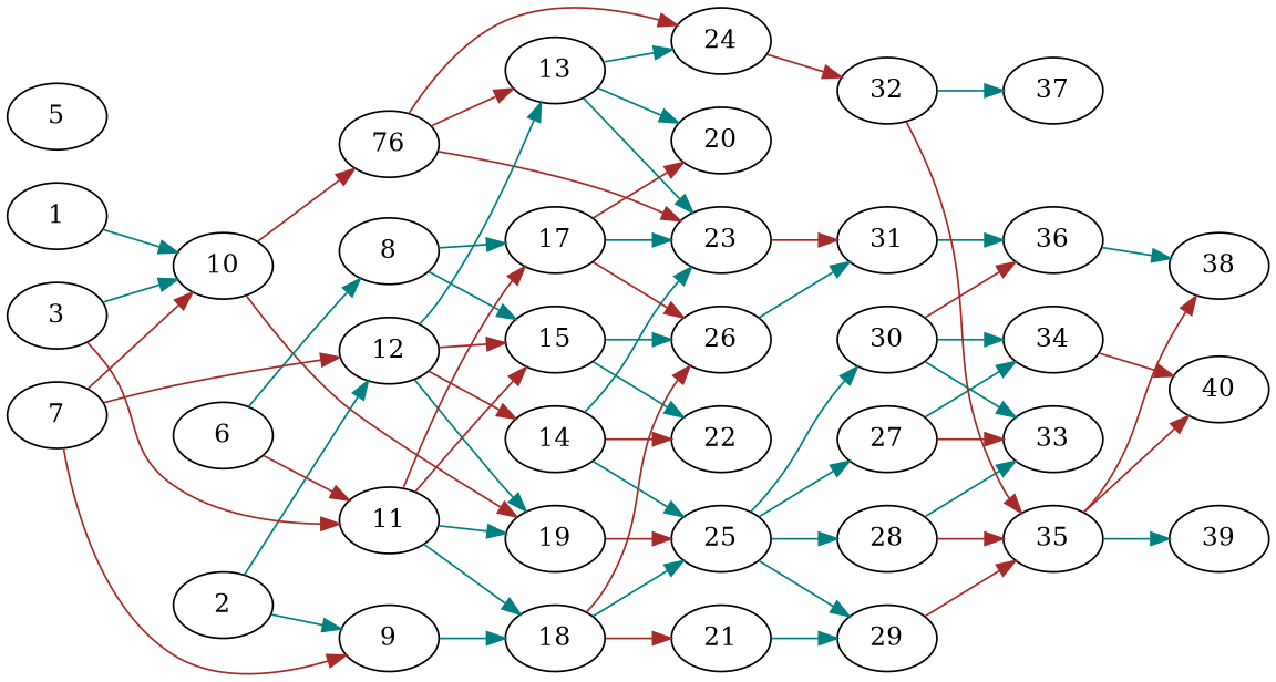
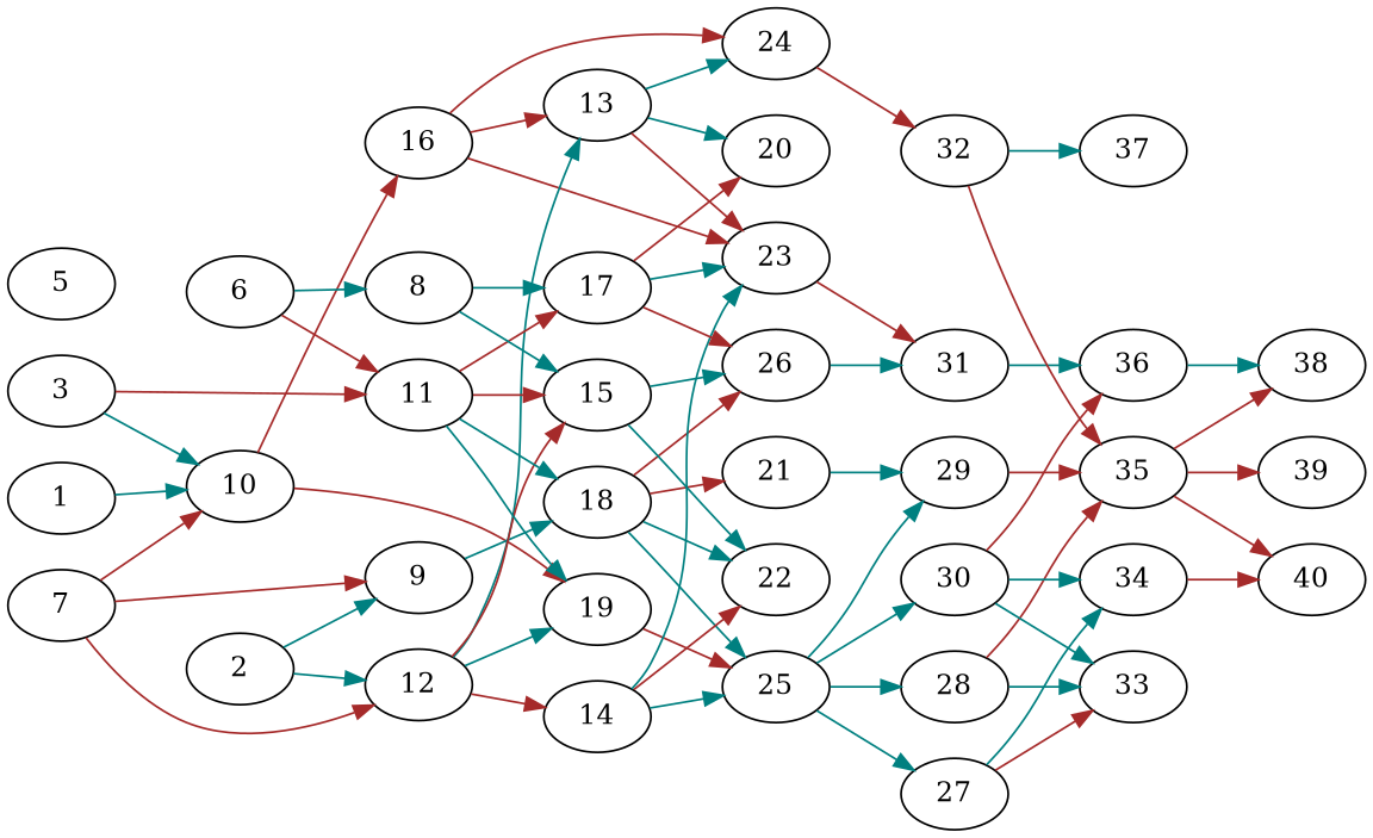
  digraph {
    rankdir=LR
    node [alpha=0.19]
    edge [color=teal]
    1 [expect_size=44177408]
    10 [alpha=0.02 expect_size=19722240]
-   16 [alpha=0.18 expect_size=22894592 label=76]
+   16 [alpha=0.18 expect_size=22894592]
    19 [alpha=0.09 expect_size=33994752]
    13 [alpha=0.17 expect_size=19545088]
    23 [alpha=0.12 expect_size=42643456]
    24 [alpha=0.04 expect_size=36440064]
    25 [alpha=0.15 expect_size=47252480]
    2 [alpha=0.15 expect_size=20462592]
    9 [alpha=0.13 expect_size=19944448]
    12 [alpha=0.09 expect_size=30319616]
    18 [alpha=0.04 expect_size=47574016]
    15 [alpha=0.14 expect_size=42678272]
    14 [alpha=0.05 expect_size=8967168]
    22 [alpha=0.17 expect_size=22108160]
    26 [alpha=0.12 expect_size=33738752]
    21 [alpha=0.18 expect_size=23848960]
    20 [alpha=0.05 expect_size=18442240]
    3 [alpha=0.16 expect_size=42114048]
    11 [expect_size=32862208]
    17 [alpha=0.05 expect_size=40271872]
    5 [alpha=0.12 expect_size=51132416]
    6 [alpha=0.07 expect_size=18461696]
    8 [alpha=0.14 expect_size=27331584]
    7 [alpha=0.03 expect_size=17460224]
    31 [alpha=0.01 expect_size=33197056]
    28 [alpha=0.05 expect_size=39996416]
    29 [alpha=0.02 expect_size=48620544]
    27 [alpha=0.13 expect_size=28874752]
    30 [alpha=0.06 expect_size=21625856]
    32 [alpha=0.07 expect_size=27894784]
    36 [expect_size=45612032]
    35 [alpha=0.02 expect_size=10674176]
    37 [alpha=0.11 expect_size=25678848]
    33 [expect_size=20939776]
    34 [alpha=0.13 expect_size=49204224]
    40 [alpha=0.11 expect_size=26869760]
    38 [alpha=0.01 expect_size=10280960]
    39 [alpha=0.03 expect_size=21506048]
    1 -> 10
    10 -> 16 [color=brown]
    10 -> 19 [color=brown]
    16 -> 13 [color=brown]
    16 -> 23 [color=brown]
    16 -> 24 [color=brown]
    19 -> 25 [color=brown]
-   13 -> 23
+   13 -> 23 [color=brown]
    13 -> 24
    13 -> 20
    23 -> 31 [color=brown]
    24 -> 32 [color=brown]
    25 -> 28
    25 -> 29
    25 -> 27
    25 -> 30
    2 -> 9
    2 -> 12
    9 -> 18
    12 -> 19
    12 -> 13
    12 -> 15 [color=brown]
    12 -> 14 [color=brown]
    18 -> 25
+   18 -> 22
    18 -> 26 [color=brown]
    18 -> 21 [color=brown]
    15 -> 22
    15 -> 26
    14 -> 23
    14 -> 25
    14 -> 22 [color=brown]
    26 -> 31
    21 -> 29
    3 -> 10
    3 -> 11 [color=brown]
    11 -> 19
    11 -> 18
    11 -> 15 [color=brown]
    11 -> 17 [color=brown]
    17 -> 23
    17 -> 26 [color=brown]
    17 -> 20 [color=brown]
    6 -> 11 [color=brown]
    6 -> 8
    8 -> 15
    8 -> 17
    7 -> 10 [color=brown]
    7 -> 9 [color=brown]
    7 -> 12 [color=brown]
    31 -> 36
    28 -> 35 [color=brown]
    28 -> 33
    29 -> 35 [color=brown]
    27 -> 33 [color=brown]
    27 -> 34
    30 -> 36 [color=brown]
    30 -> 33
    30 -> 34
    32 -> 35 [color=brown]
    32 -> 37
    36 -> 38
    35 -> 40 [color=brown]
    35 -> 38 [color=brown]
-   35 -> 39
+   35 -> 39 [color=brown]
    34 -> 40 [color=brown]
  }
